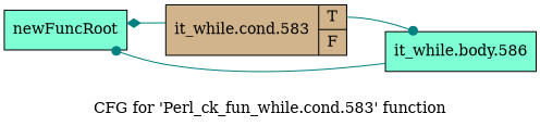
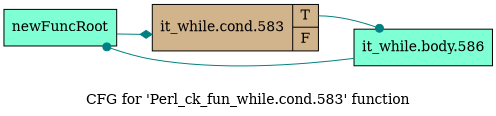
  digraph {
    label="CFG for 'Perl_ck_fun_while.cond.583' function"
    rankdir=LR
    node [fillcolor=aquamarine shape=record style=filled]
    edge [arrowhead=dot color=teal]
    n1 [label="{newFuncRoot}"]
    n2 [fillcolor=tan label="{it_while.cond.583|{<s0>T|<s1>F}}"]
    n3 [label="{it_while.body.586}"]
-   n2 -> n1 [arrowhead=diamond]
+   n1 -> n2 [arrowhead=diamond]
    n2 -> n3 [tailport=s0]
    n3 -> n1
  }
